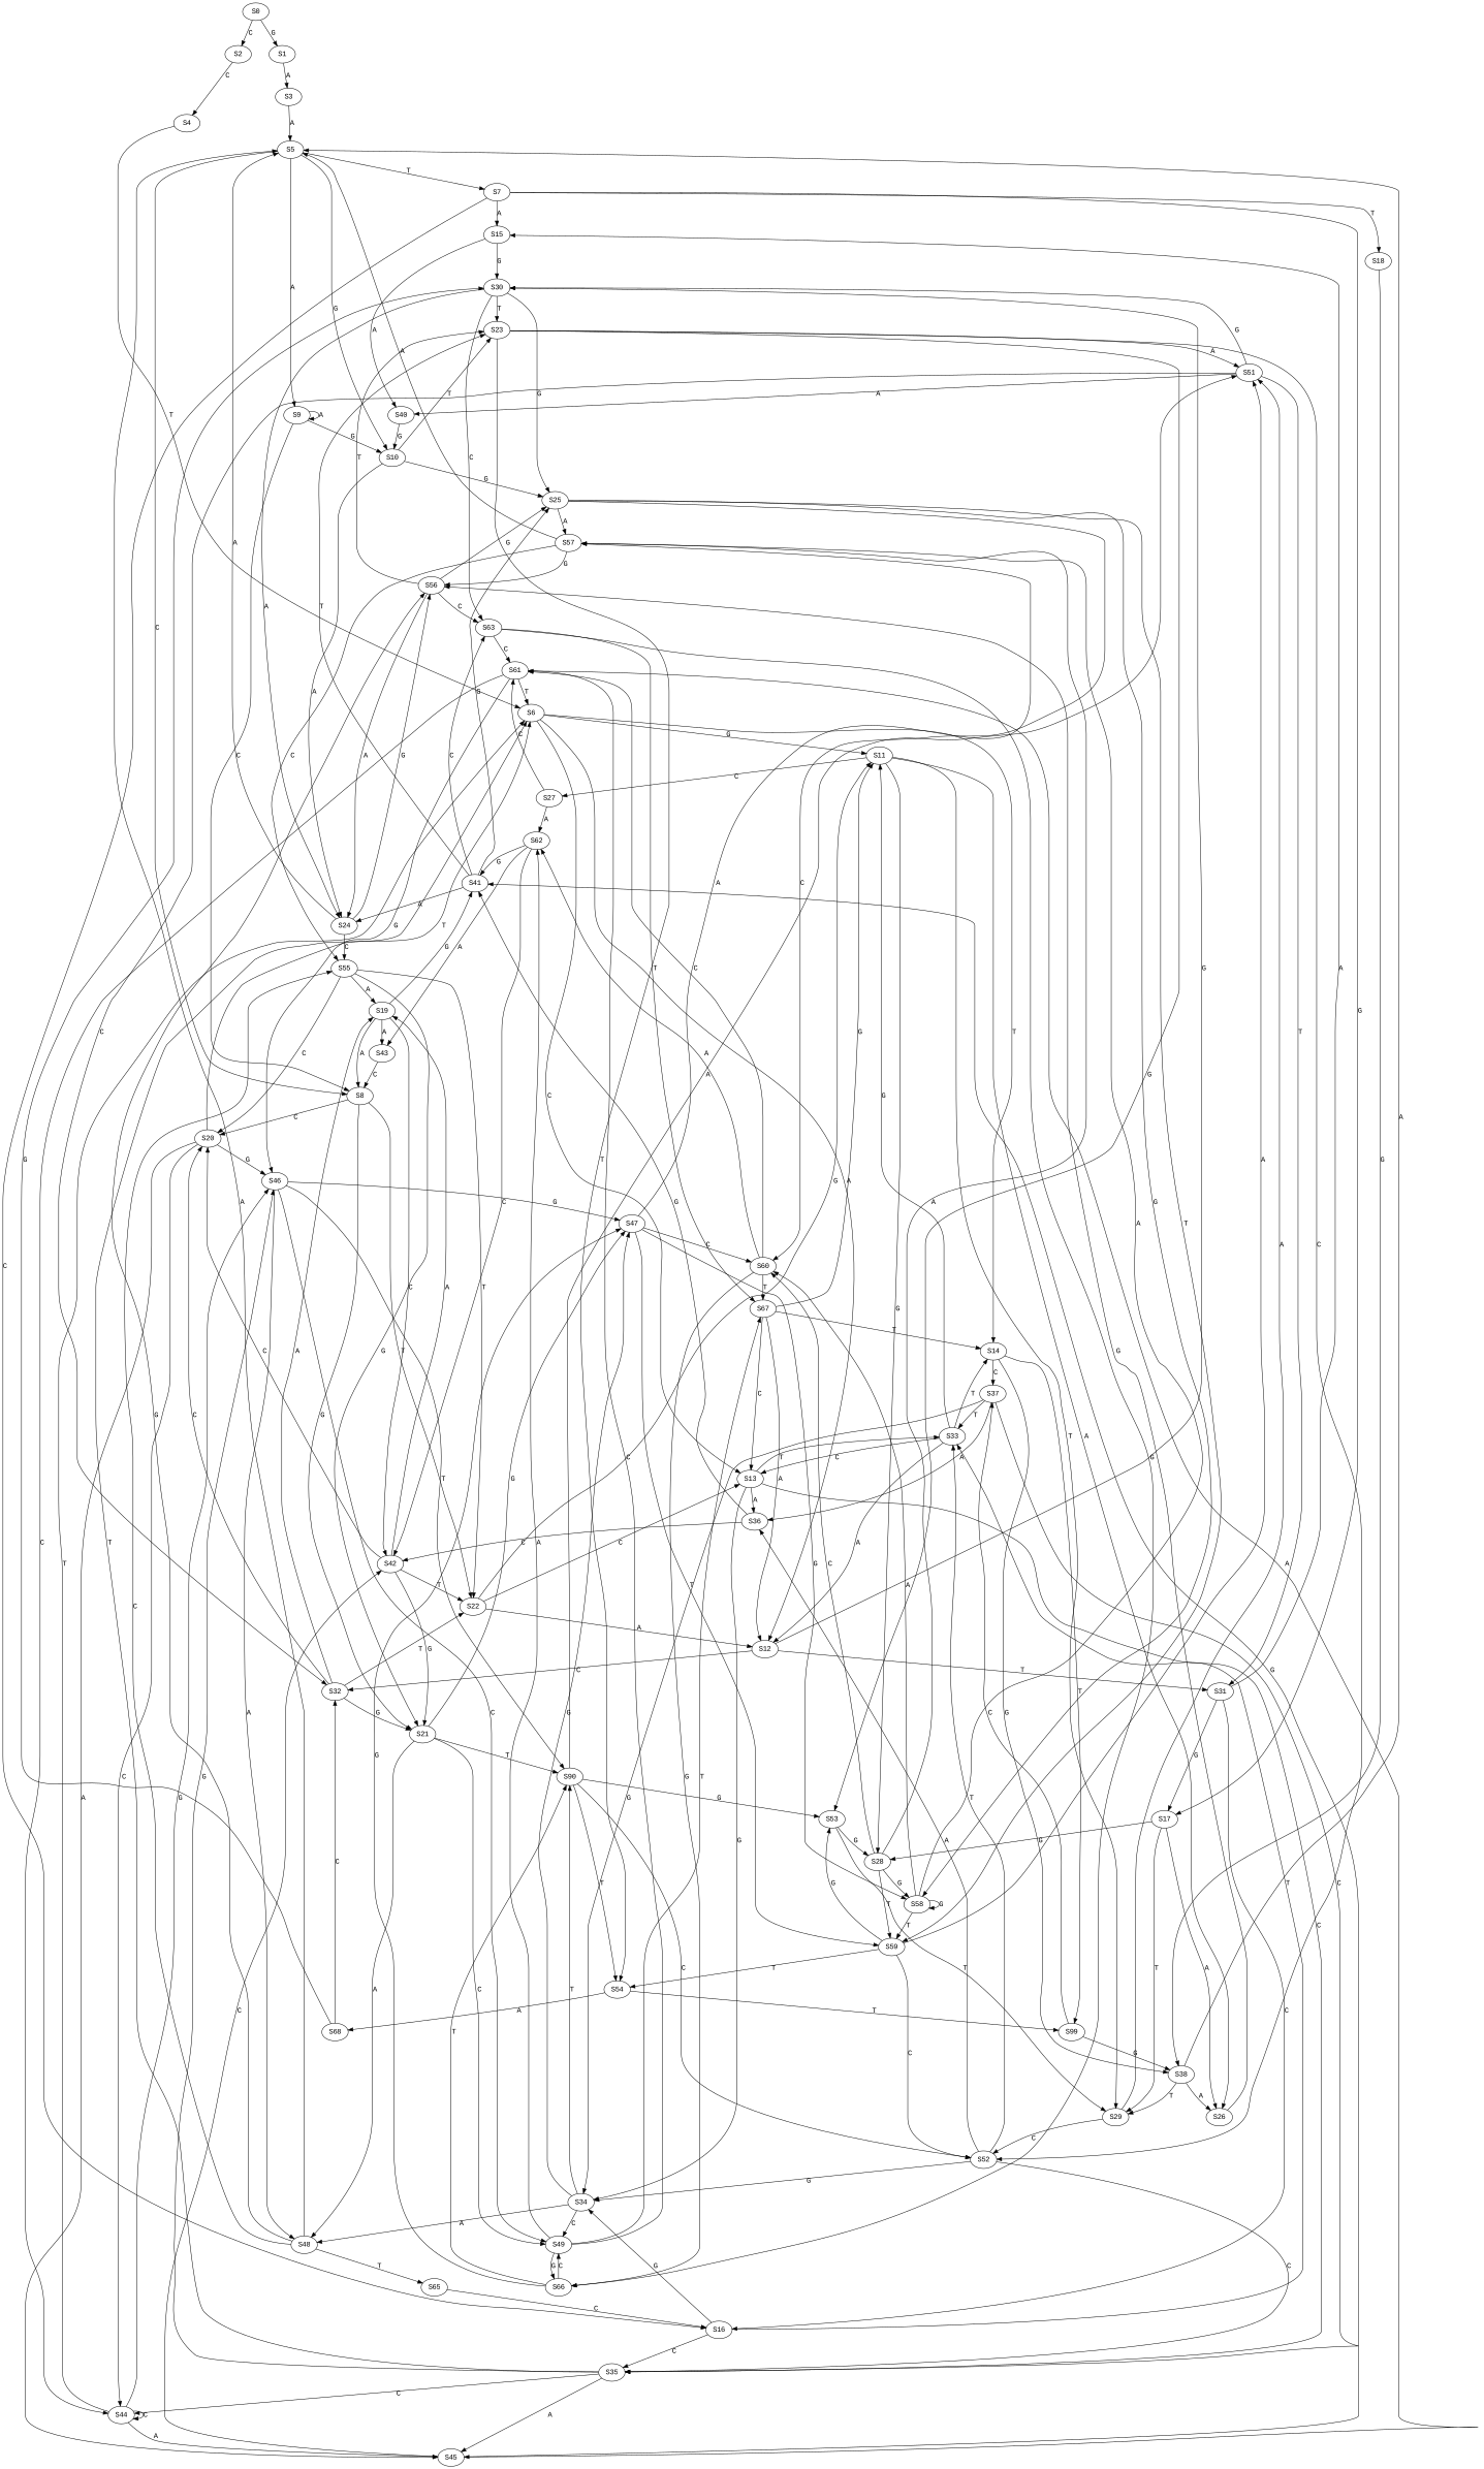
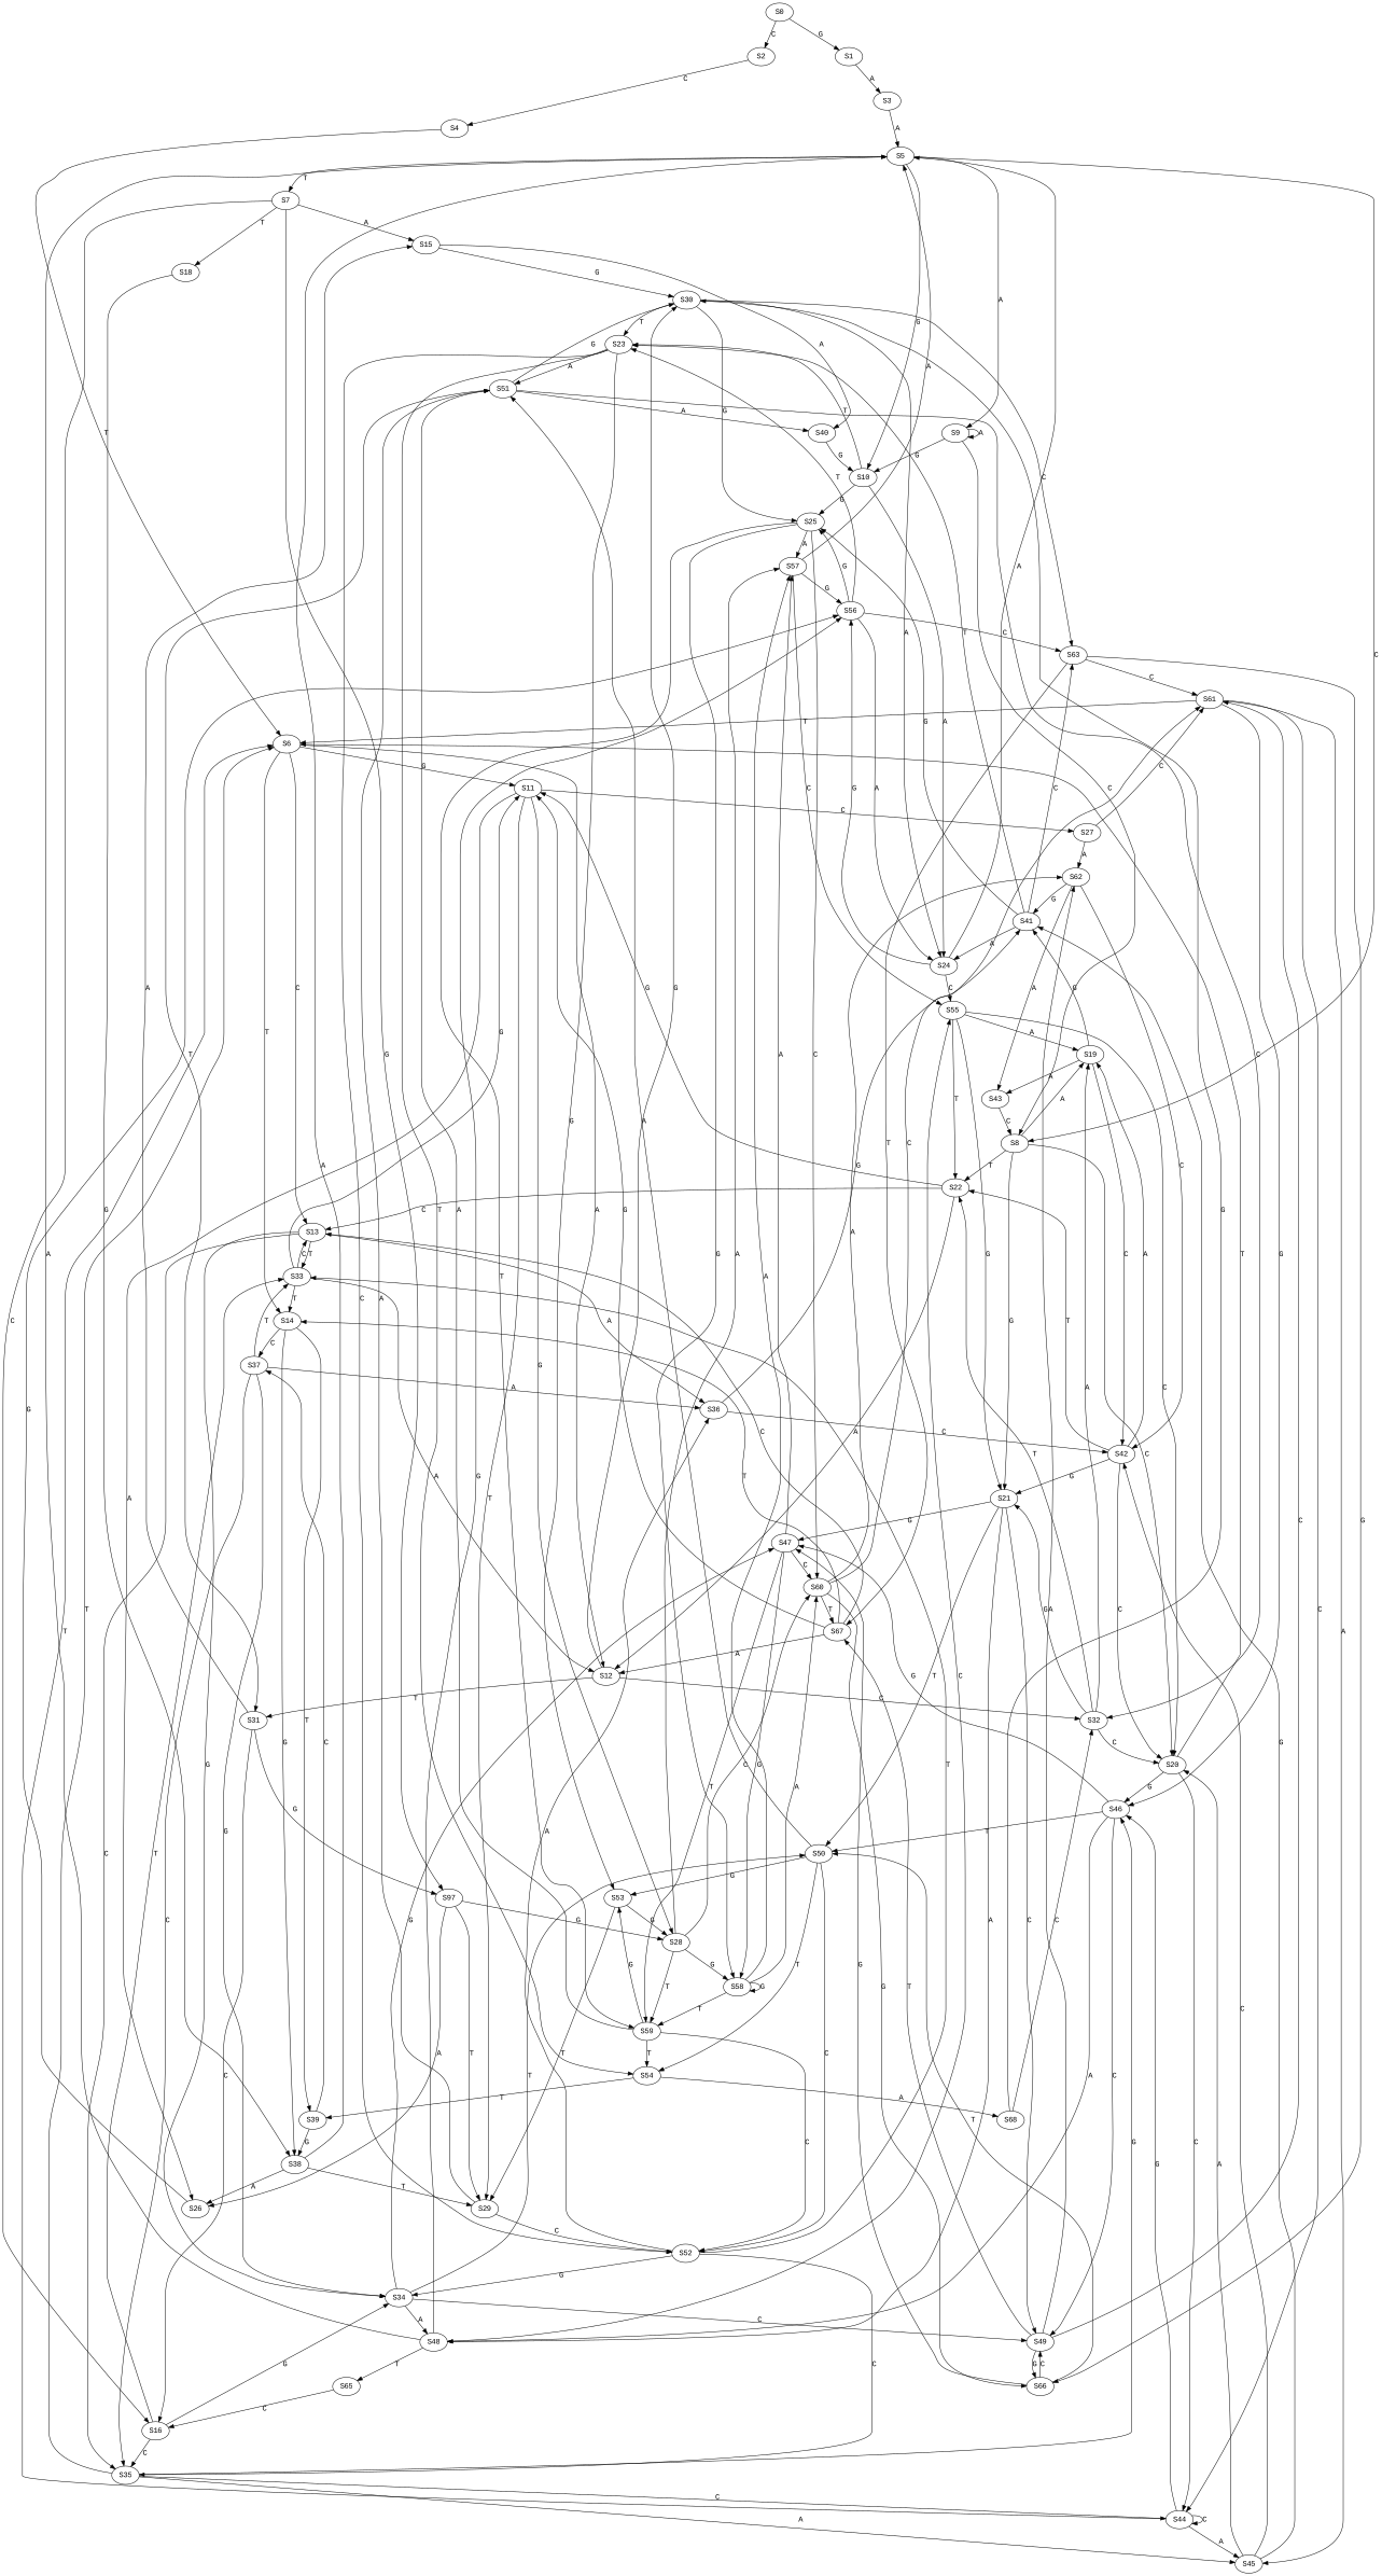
  strict digraph {
    fontname="Liberation Mono"
    node [fontname="Liberation Mono"]
    edge [fontname="Liberation Mono"]
    S0
    S1
    S2
    S3
    S4
    S5
    S6
    S7
    S8
    S9
    S10
    S11
    S12
    S13
    S14
    S15
    S16
-   S17
+   S17 [label=S97]
    S18
    S19
    S20
    S21
    S22
    S23
    S24
    S25
    S26
    S27
    S28
    S29
    S30
    S31
    S32
    S33
    S34
    S35
    S36
    S37
    S38
-   S39 [label=S99]
+   S39
    S40
    S41
    S42
    S43
    S44
    S45
    S46
    S47
    S48
    S49
-   S50 [label=S90]
+   S50
    S51
    S52
    S53
    S54
    S55
    S56
    S57
    S58
    S59
    S60
    S61
    S62
    S63
    S65
    S66
    S67
    S68
    S0 -> S1 [label=G]
    S0 -> S2 [label=C]
    S1 -> S3 [label=A]
    S2 -> S4 [label=C]
    S3 -> S5 [label=A]
    S4 -> S6 [label=T]
    S5 -> S7 [label=T]
    S5 -> S8 [label=C]
    S5 -> S9 [label=A]
    S5 -> S10 [label=G]
    S6 -> S11 [label=G]
    S6 -> S12 [label=A]
    S6 -> S13 [label=C]
    S6 -> S14 [label=T]
    S7 -> S15 [label=A]
    S7 -> S16 [label=C]
    S7 -> S17 [label=G]
    S7 -> S18 [label=T]
-   S19 -> S8 [label=A]
+   S8 -> S19 [label=A]
    S8 -> S20 [label=C]
    S8 -> S21 [label=G]
    S8 -> S22 [label=T]
    S9 -> S8 [label=C]
    S9 -> S9 [label=A]
    S9 -> S10 [label=G]
    S10 -> S23 [label=T]
    S10 -> S24 [label=A]
    S10 -> S25 [label=G]
    S11 -> S26 [label=A]
    S11 -> S27 [label=C]
    S11 -> S28 [label=G]
    S11 -> S29 [label=T]
    S12 -> S30 [label=G]
    S12 -> S31 [label=T]
    S12 -> S32 [label=C]
    S13 -> S33 [label=T]
    S13 -> S34 [label=G]
    S13 -> S35 [label=C]
    S13 -> S36 [label=A]
    S14 -> S37 [label=C]
    S14 -> S38 [label=G]
    S14 -> S39 [label=T]
    S15 -> S30 [label=G]
    S15 -> S40 [label=A]
    S16 -> S33 [label=T]
    S16 -> S34 [label=G]
    S16 -> S35 [label=C]
    S17 -> S26 [label=A]
    S17 -> S28 [label=G]
    S17 -> S29 [label=T]
    S18 -> S38 [label=G]
    S19 -> S41 [label=G]
    S19 -> S42 [label=C]
    S19 -> S43 [label=A]
    S20 -> S6 [label=T]
    S20 -> S44 [label=C]
-   S20 -> S45 [label=A]
+   S45 -> S20 [label=A]
    S20 -> S46 [label=G]
    S21 -> S47 [label=G]
    S21 -> S48 [label=A]
    S21 -> S49 [label=C]
    S21 -> S50 [label=T]
    S22 -> S11 [label=G]
    S22 -> S12 [label=A]
    S22 -> S13 [label=C]
    S23 -> S51 [label=A]
    S23 -> S52 [label=C]
    S23 -> S53 [label=G]
    S23 -> S54 [label=T]
    S24 -> S5 [label=A]
    S24 -> S55 [label=C]
    S24 -> S56 [label=G]
    S25 -> S57 [label=A]
    S25 -> S58 [label=G]
    S25 -> S59 [label=T]
    S25 -> S60 [label=C]
    S26 -> S56 [label=G]
    S27 -> S61 [label=C]
    S27 -> S62 [label=A]
    S28 -> S57 [label=A]
    S28 -> S58 [label=G]
    S28 -> S59 [label=T]
    S28 -> S60 [label=C]
    S29 -> S51 [label=A]
    S29 -> S52 [label=C]
    S30 -> S23 [label=T]
    S30 -> S24 [label=A]
    S30 -> S25 [label=G]
    S30 -> S63 [label=C]
    S31 -> S15 [label=A]
    S31 -> S16 [label=C]
    S31 -> S17 [label=G]
    S32 -> S19 [label=A]
    S32 -> S20 [label=C]
    S32 -> S21 [label=G]
    S32 -> S22 [label=T]
    S33 -> S11 [label=G]
    S33 -> S12 [label=A]
    S33 -> S13 [label=C]
    S33 -> S14 [label=T]
    S34 -> S47 [label=G]
    S34 -> S48 [label=A]
    S34 -> S49 [label=C]
    S34 -> S50 [label=T]
    S35 -> S6 [label=T]
    S35 -> S44 [label=C]
    S35 -> S45 [label=A]
    S35 -> S46 [label=G]
    S36 -> S41 [label=G]
    S36 -> S42 [label=C]
    S37 -> S33 [label=T]
    S37 -> S34 [label=G]
    S37 -> S35 [label=C]
    S37 -> S36 [label=A]
    S38 -> S5 [label=A]
    S38 -> S26 [label=A]
    S38 -> S29 [label=T]
    S39 -> S37 [label=C]
    S39 -> S38 [label=G]
    S40 -> S10 [label=G]
    S41 -> S23 [label=T]
    S41 -> S24 [label=A]
    S41 -> S25 [label=G]
    S41 -> S63 [label=C]
    S42 -> S19 [label=A]
    S42 -> S20 [label=C]
    S42 -> S21 [label=G]
    S42 -> S22 [label=T]
    S43 -> S8 [label=C]
    S44 -> S6 [label=T]
    S44 -> S44 [label=C]
    S44 -> S45 [label=A]
    S44 -> S46 [label=G]
    S45 -> S41 [label=G]
    S45 -> S42 [label=C]
    S46 -> S47 [label=G]
    S46 -> S48 [label=A]
    S46 -> S49 [label=C]
    S46 -> S50 [label=T]
    S47 -> S57 [label=A]
    S47 -> S58 [label=G]
    S47 -> S59 [label=T]
    S47 -> S60 [label=C]
    S48 -> S5 [label=A]
    S48 -> S55 [label=C]
    S48 -> S56 [label=G]
    S48 -> S65 [label=T]
    S49 -> S61 [label=C]
    S49 -> S62 [label=A]
    S49 -> S66 [label=G]
    S49 -> S67 [label=T]
    S50 -> S51 [label=A]
    S50 -> S52 [label=C]
    S50 -> S53 [label=G]
    S50 -> S54 [label=T]
    S51 -> S30 [label=G]
    S51 -> S31 [label=T]
    S51 -> S32 [label=C]
    S51 -> S40 [label=A]
    S52 -> S33 [label=T]
    S52 -> S34 [label=G]
    S52 -> S35 [label=C]
    S52 -> S36 [label=A]
    S53 -> S28 [label=G]
    S53 -> S29 [label=T]
    S54 -> S39 [label=T]
    S54 -> S68 [label=A]
    S55 -> S19 [label=A]
    S55 -> S20 [label=C]
    S55 -> S21 [label=G]
    S55 -> S22 [label=T]
    S56 -> S23 [label=T]
    S56 -> S24 [label=A]
    S56 -> S25 [label=G]
    S56 -> S63 [label=C]
    S57 -> S5 [label=A]
    S57 -> S55 [label=C]
    S57 -> S56 [label=G]
    S58 -> S57 [label=A]
    S58 -> S58 [label=G]
    S58 -> S59 [label=T]
    S58 -> S60 [label=A]
    S59 -> S51 [label=A]
    S59 -> S52 [label=C]
    S59 -> S53 [label=G]
    S59 -> S54 [label=T]
    S60 -> S61 [label=C]
    S60 -> S62 [label=A]
    S60 -> S66 [label=G]
    S60 -> S67 [label=T]
    S61 -> S6 [label=T]
    S61 -> S44 [label=C]
    S61 -> S45 [label=A]
    S61 -> S46 [label=G]
    S62 -> S41 [label=G]
    S62 -> S42 [label=C]
    S62 -> S43 [label=A]
    S63 -> S61 [label=C]
    S63 -> S66 [label=G]
    S63 -> S67 [label=T]
    S65 -> S16 [label=C]
    S66 -> S47 [label=G]
    S66 -> S49 [label=C]
    S66 -> S50 [label=T]
    S67 -> S11 [label=G]
    S67 -> S12 [label=A]
    S67 -> S13 [label=C]
    S67 -> S14 [label=T]
    S68 -> S30 [label=G]
    S68 -> S32 [label=C]
  }
